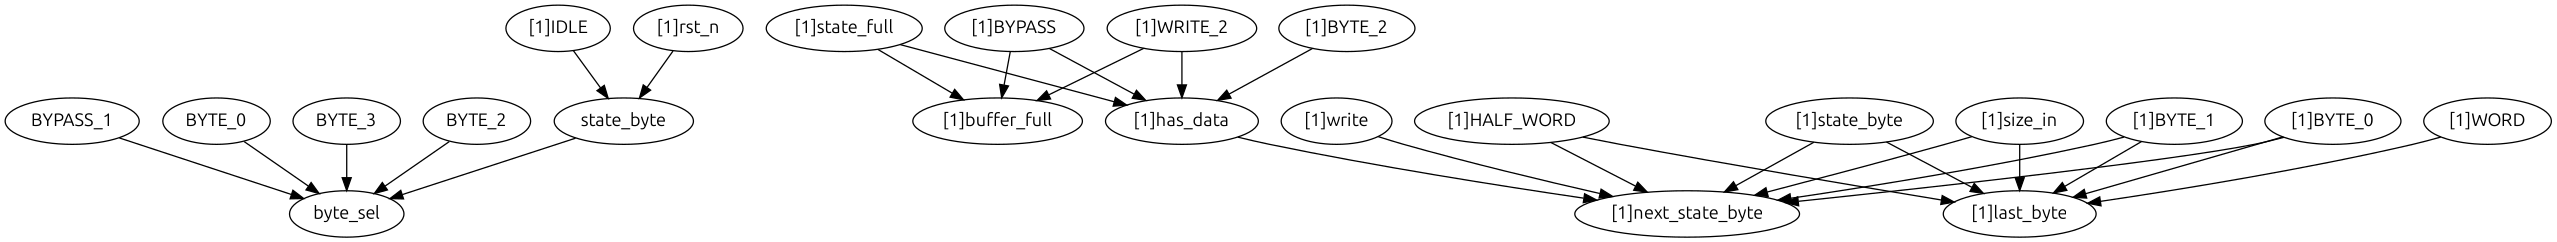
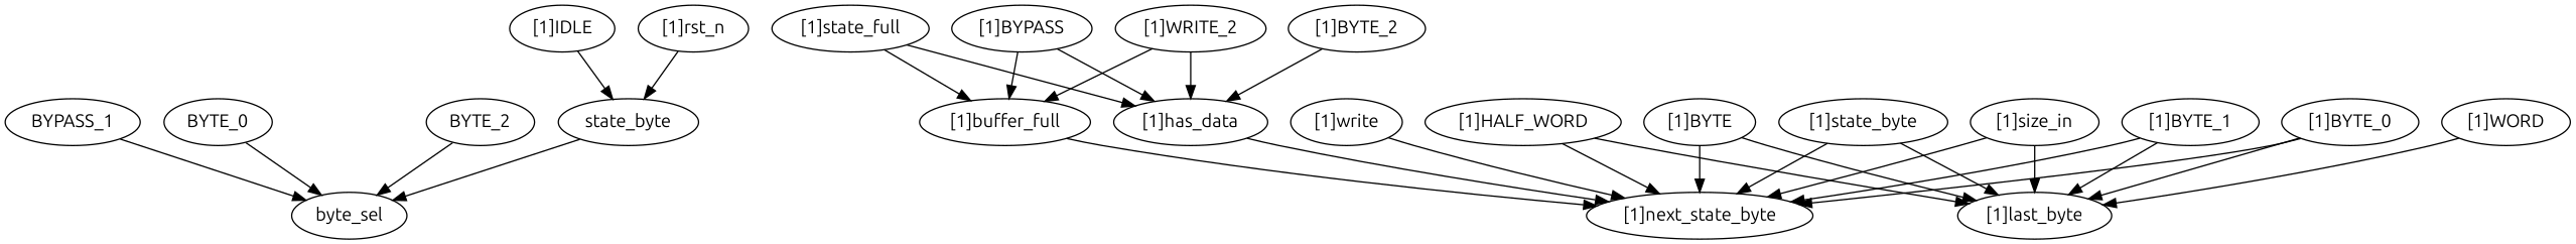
  strict digraph {
    fontname=Ubuntu
    node [complexity=29 fontname=Ubuntu importance=1.11399901133 rank=0.0384137590113]
    edge [fontname=Ubuntu]
    state_byte [complexity=1 importance=0.181447732254 rank=0.181447732254]
    byte_sel [complexity=0 importance=0.0306953118089 rank=0.0]
    "[1]BYPASS" [complexity=16 importance=1.34231818778 rank=0.0838948867364]
    "[1]buffer_full" [complexity=9 importance=1.06668376084 rank=0.118520417871]
    "[1]has_data" [complexity=11 importance=1.32690829905 rank=0.120628027186]
    "[1]next_state_byte" [complexity=3 importance=0.26111080452 rank=0.0870369348399]
    "[1]last_byte" [complexity=16 importance=1.09858912259 rank=0.0686618201618]
    "[1]WORD"
    "[1]IDLE" [complexity=13 importance=1.05985310682 rank=0.0815271620627]
    "[1]HALF_WORD"
    "[1]WRITE_2" [complexity=16 importance=1.34231818778 rank=0.0838948867364]
    n12 [complexity=2 importance=0.046105200546 label=BYPASS_1 rank=0.023052600273]
    BYTE_0 [complexity=2 importance=0.046105200546 rank=0.023052600273]
-   BYTE_3 [complexity=2 importance=0.046105200546 rank=0.023052600273]
    "[1]rst_n" [complexity=2 importance=0.378305353246 rank=0.189152676623]
    "[1]write" [complexity=15 importance=1.58207471585 rank=0.105471647724]
+   "[1]BYTE"
    "[1]state_full" [complexity=16 importance=1.3729313865 rank=0.0858082116564]
    BYTE_2 [complexity=2 importance=0.046105200546 rank=0.023052600273]
    "[1]state_byte" [importance=1.15725560761 rank=0.0399053657796]
    "[1]size_in"
    "[1]BYTE_2" [complexity=5 importance=0.276520693257 rank=0.0553041386513]
    "[1]BYTE_1"
    "[1]BYTE_0"
    state_byte -> byte_sel
    "[1]BYPASS" -> "[1]buffer_full"
    "[1]BYPASS" -> "[1]has_data"
+   "[1]buffer_full" -> "[1]next_state_byte"
    "[1]has_data" -> "[1]next_state_byte"
    "[1]WORD" -> "[1]last_byte"
    "[1]IDLE" -> state_byte
    "[1]HALF_WORD" -> "[1]next_state_byte"
    "[1]HALF_WORD" -> "[1]last_byte"
    "[1]WRITE_2" -> "[1]buffer_full"
    "[1]WRITE_2" -> "[1]has_data"
    n12 -> byte_sel
    BYTE_0 -> byte_sel
-   BYTE_3 -> byte_sel
    "[1]rst_n" -> state_byte
    "[1]write" -> "[1]next_state_byte"
+   "[1]BYTE" -> "[1]next_state_byte"
+   "[1]BYTE" -> "[1]last_byte"
    "[1]state_full" -> "[1]buffer_full"
    "[1]state_full" -> "[1]has_data"
    BYTE_2 -> byte_sel
    "[1]state_byte" -> "[1]next_state_byte"
    "[1]state_byte" -> "[1]last_byte"
    "[1]size_in" -> "[1]next_state_byte"
    "[1]size_in" -> "[1]last_byte"
    "[1]BYTE_2" -> "[1]has_data"
    "[1]BYTE_1" -> "[1]next_state_byte"
    "[1]BYTE_1" -> "[1]last_byte"
    "[1]BYTE_0" -> "[1]next_state_byte"
    "[1]BYTE_0" -> "[1]last_byte"
  }
